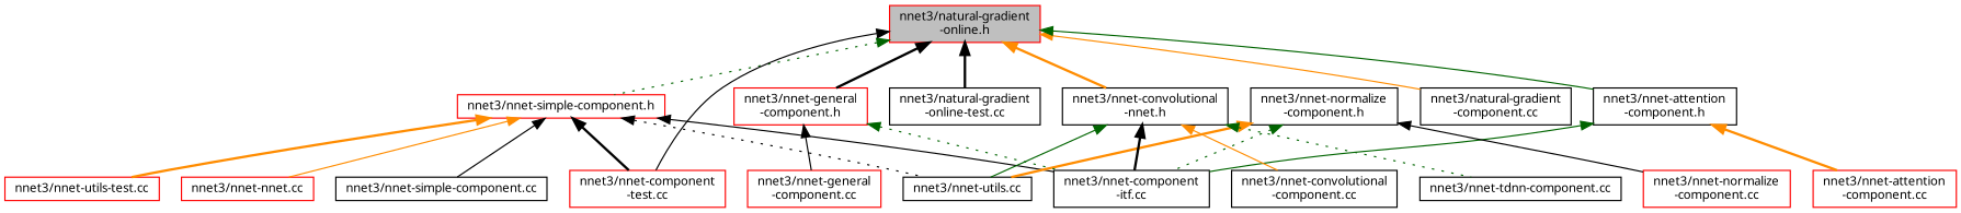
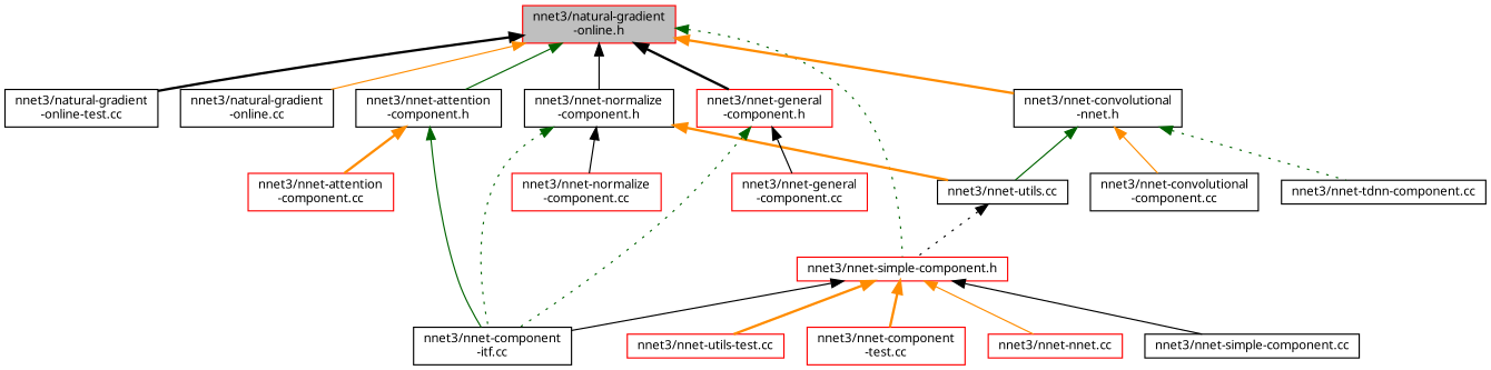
  digraph {
    fontname="Noto Sans"
    node [color=black fillcolor=white fontname="Noto Sans" fontsize=10 shape=record style=filled]
    edge [color=black dir=back fontname="Noto Sans" fontsize=10 labelfontname=Helvetica labelfontsize=10 style=solid]
    n1 [color=red fillcolor=grey75 fontcolor=black height=0.2 label="nnet3/natural-gradient\l-online.h" width=0.4]
    n2 [height=0.2 label="nnet3/natural-gradient\l-online-test.cc" width=0.4]
-   n3 [height=0.2 label="nnet3/natural-gradient\l-component.cc" width=0.4]
+   n3 [height=0.2 label="nnet3/natural-gradient\l-online.cc" width=0.4]
    n4 [height=0.2 label="nnet3/nnet-attention\l-component.h" width=0.4]
    n5 [color=red height=0.2 label="nnet3/nnet-simple-component.h" width=0.4]
    n6 [height=0.2 label="nnet3/nnet-normalize\l-component.h" width=0.4]
    n7 [color=red height=0.2 label="nnet3/nnet-general\l-component.h" width=0.4]
    n8 [height=0.2 label="nnet3/nnet-convolutional\l-nnet.h" width=0.4]
    n9 [color=red height=0.2 label="nnet3/nnet-attention\l-component.cc" width=0.4]
    n10 [height=0.2 label="nnet3/nnet-component\l-itf.cc" width=0.4]
    n11 [color=red height=0.2 label="nnet3/nnet-component\l-test.cc" width=0.4]
    n12 [color=red height=0.2 label="nnet3/nnet-nnet.cc" width=0.4]
    n13 [height=0.2 label="nnet3/nnet-simple-component.cc" width=0.4]
    n14 [color=red height=0.2 label="nnet3/nnet-utils-test.cc" width=0.4]
    n15 [height=0.2 label="nnet3/nnet-utils.cc" width=0.4]
    n16 [color=red height=0.2 label="nnet3/nnet-normalize\l-component.cc" width=0.4]
    n17 [color=red height=0.2 label="nnet3/nnet-general\l-component.cc" width=0.4]
    n18 [height=0.2 label="nnet3/nnet-convolutional\l-component.cc" width=0.4]
    n19 [height=0.2 label="nnet3/nnet-tdnn-component.cc" width=0.4]
    n1 -> n2 [style=bold]
    n1 -> n3 [color=darkorange]
    n1 -> n4 [color=darkgreen]
    n1 -> n5 [color=darkgreen style=dotted]
-   n1 -> n11
+   n1 -> n6
    n1 -> n7 [style=bold]
    n1 -> n8 [color=darkorange style=bold]
    n4 -> n9 [color=darkorange style=bold]
    n4 -> n10 [color=darkgreen]
    n5 -> n10
-   n5 -> n11 [style=bold]
+   n5 -> n11 [color=darkorange style=bold]
    n5 -> n12 [color=darkorange]
    n5 -> n13
    n5 -> n14 [color=darkorange style=bold]
-   n5 -> n15 [style=dotted]
+   n15 -> n5 [style=dotted]
    n6 -> n10 [color=darkgreen style=dotted]
    n6 -> n15 [color=darkorange style=bold]
    n6 -> n16
    n7 -> n10 [color=darkgreen style=dotted]
    n7 -> n17
-   n8 -> n10 [style=bold]
    n8 -> n15 [color=darkgreen]
    n8 -> n18 [color=darkorange]
    n8 -> n19 [color=darkgreen style=dotted]
  }
